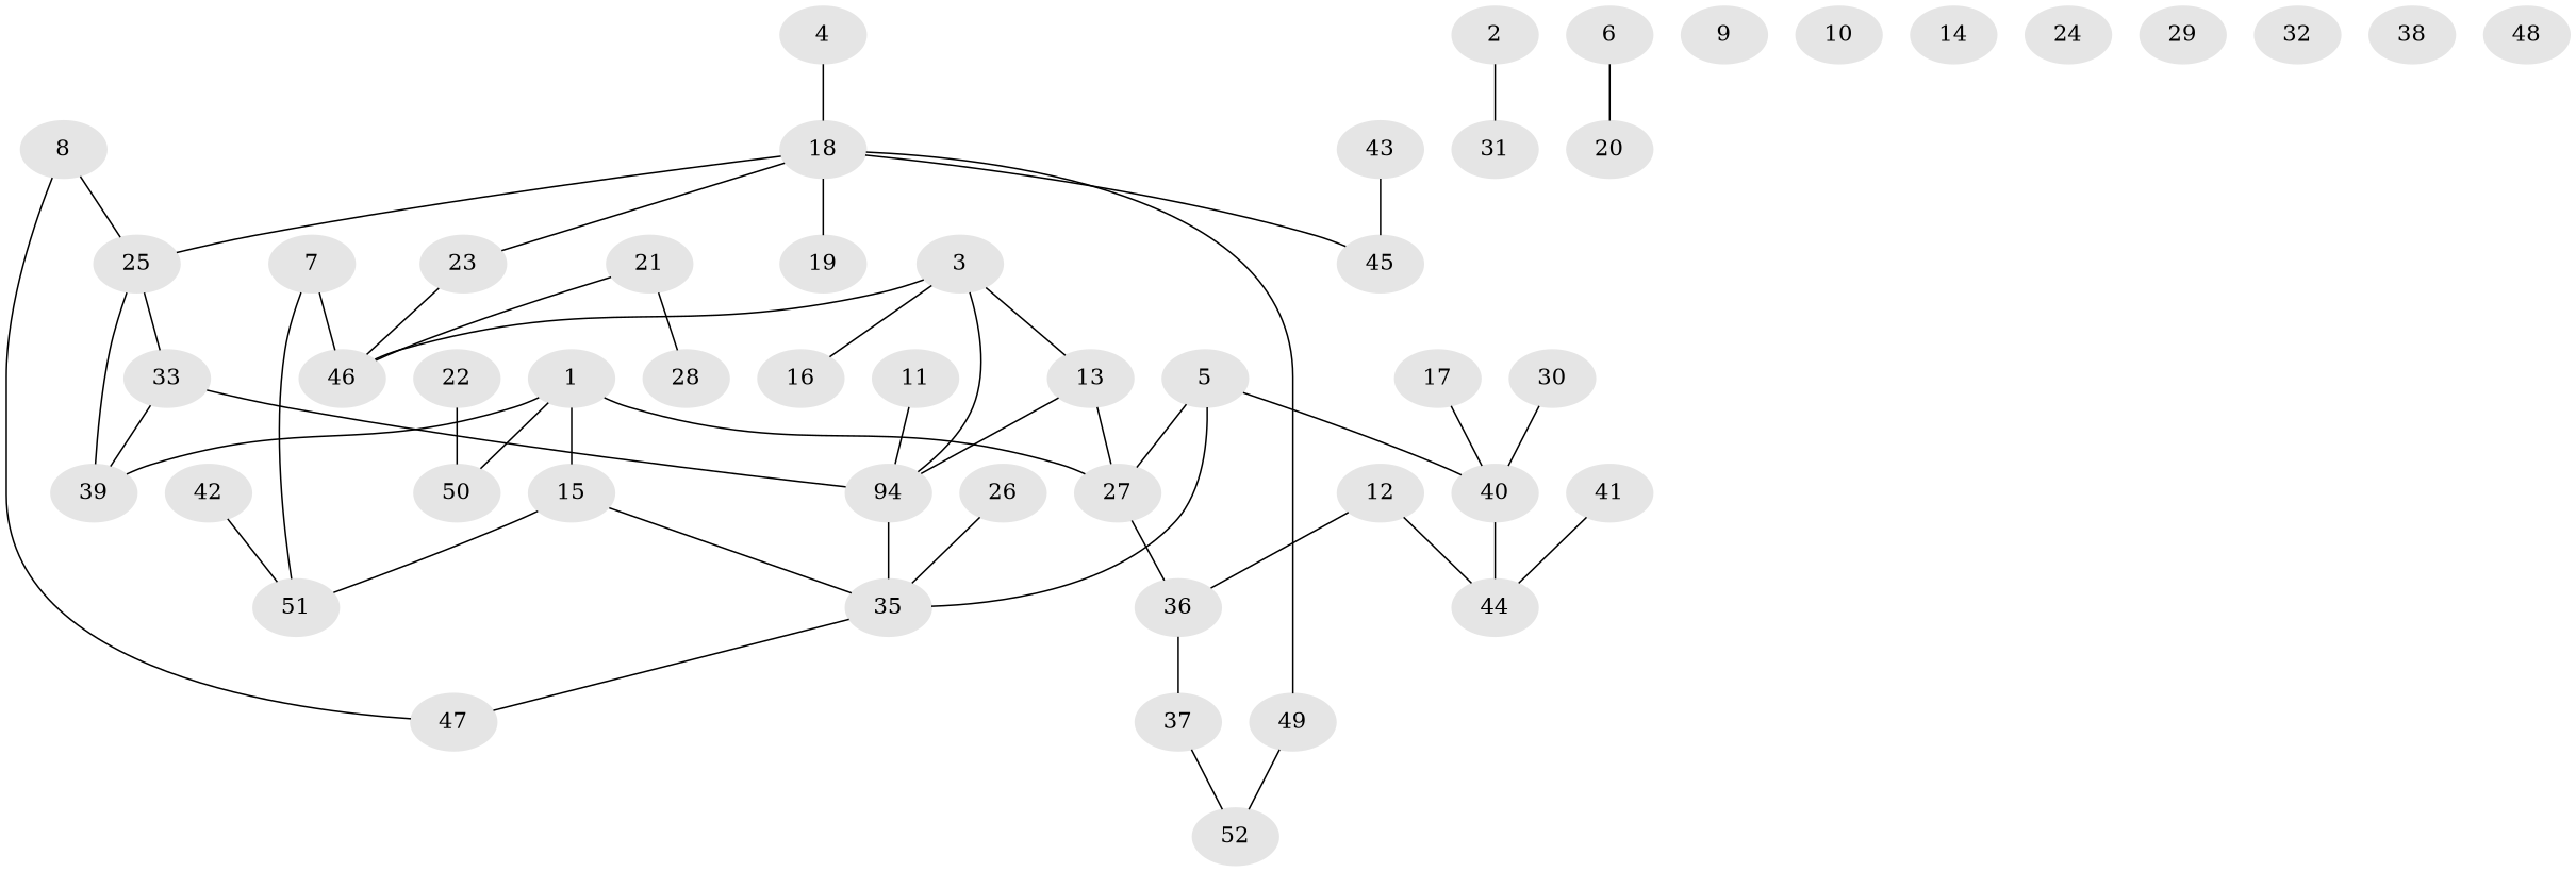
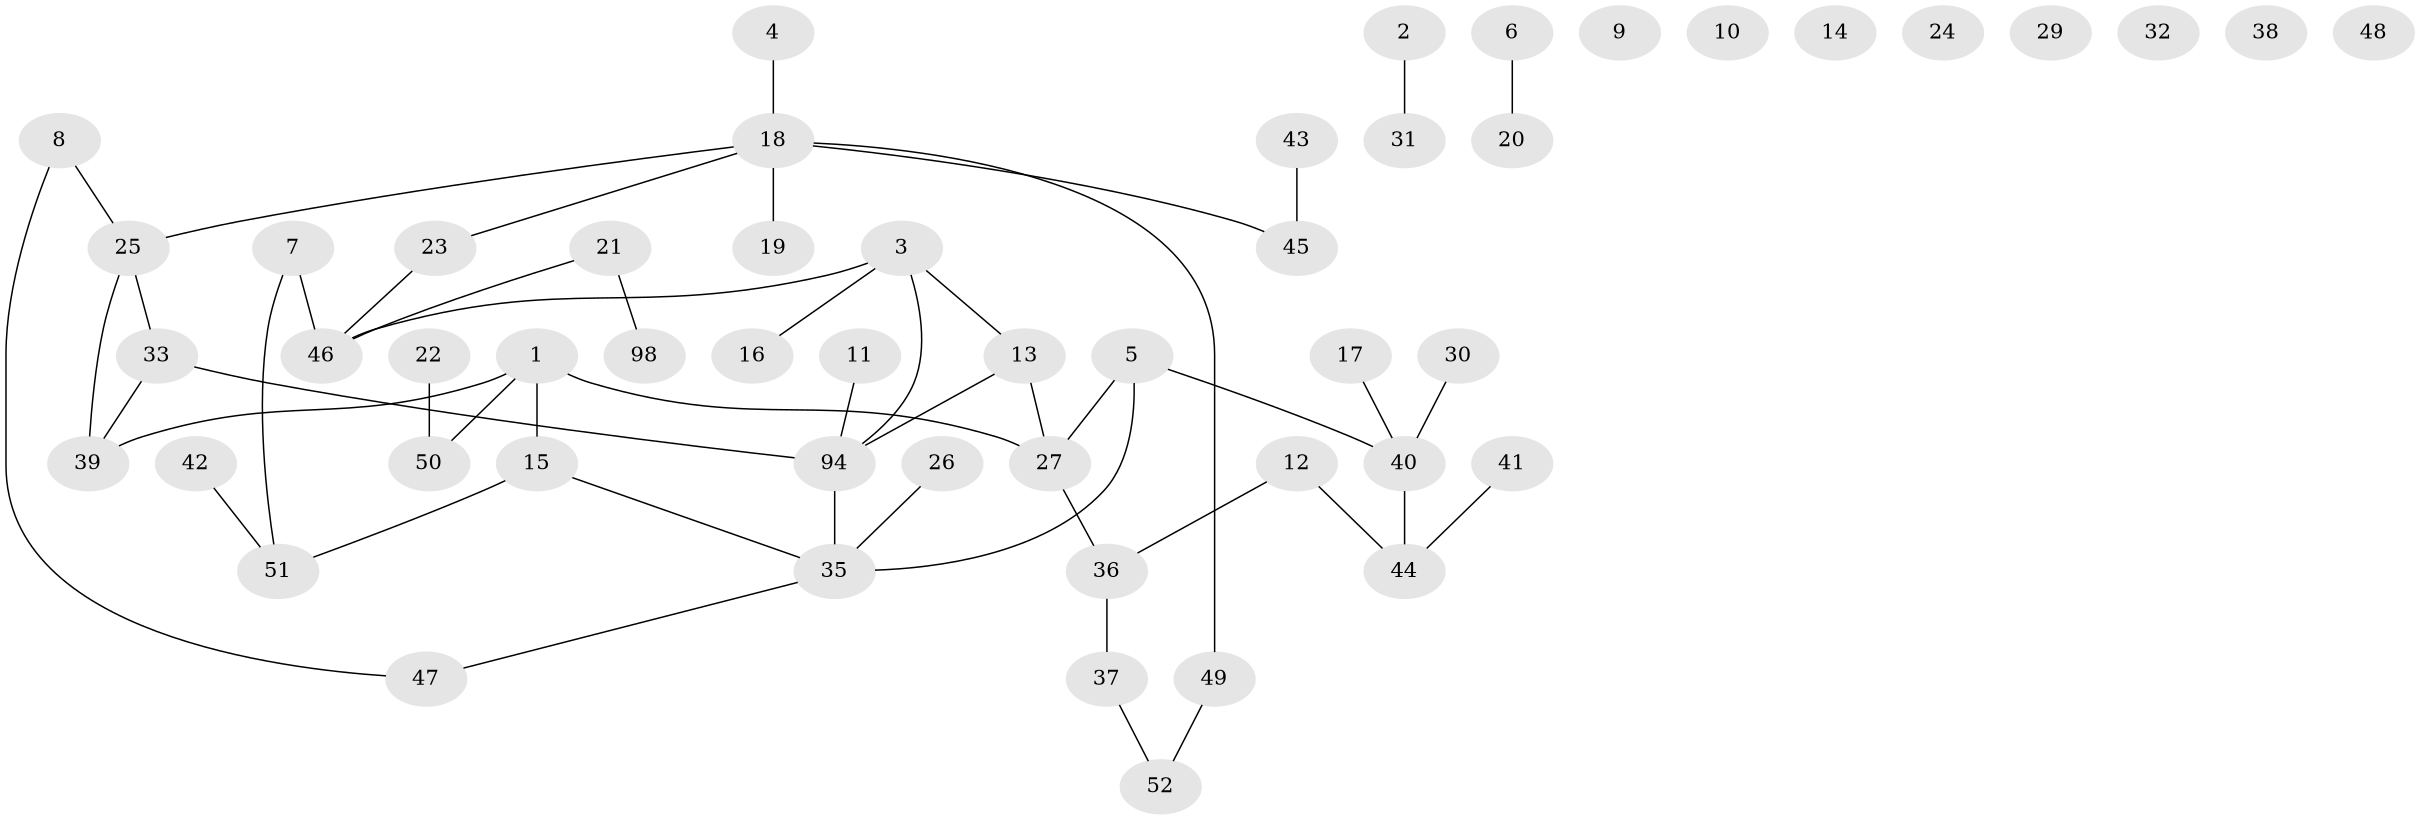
  graph {
    node [color=gray90 style=filled]
    1
    15
    27
    39
    50
    35
    51
    36
    2
    31
    3
    13
    16
    n14 [label=94]
    46
    4
    18
    25
    49
    19
    23
    45
    5
    40
    47
    44
    6
    20
    7
    8
    33
    9
    10
    11
    12
    37
    52
    14
    17
    21
-   28
+   28 [label=98]
    22
    24
    26
    29
    30
    32
    38
    41
    42
    43
    48
    1 -- 15
    1 -- 27
    1 -- 39
    1 -- 50
    15 -- 35
    15 -- 51
    27 -- 36
    35 -- 47
    36 -- 37
    2 -- 31
    3 -- 13
    3 -- 16
    3 -- n14
    3 -- 46
    13 -- 27
    13 -- n14
    n14 -- 35
    4 -- 18
    18 -- 25
    18 -- 49
    18 -- 19
    18 -- 23
    18 -- 45
    25 -- 39
    25 -- 33
    49 -- 52
    23 -- 46
    5 -- 27
    5 -- 35
    5 -- 40
    40 -- 44
    6 -- 20
    7 -- 51
    7 -- 46
    8 -- 25
    8 -- 47
    33 -- 39
    33 -- n14
    11 -- n14
    12 -- 36
    12 -- 44
    37 -- 52
    17 -- 40
    21 -- 46
    21 -- 28
    22 -- 50
    26 -- 35
    30 -- 40
    41 -- 44
    42 -- 51
    43 -- 45
  }
